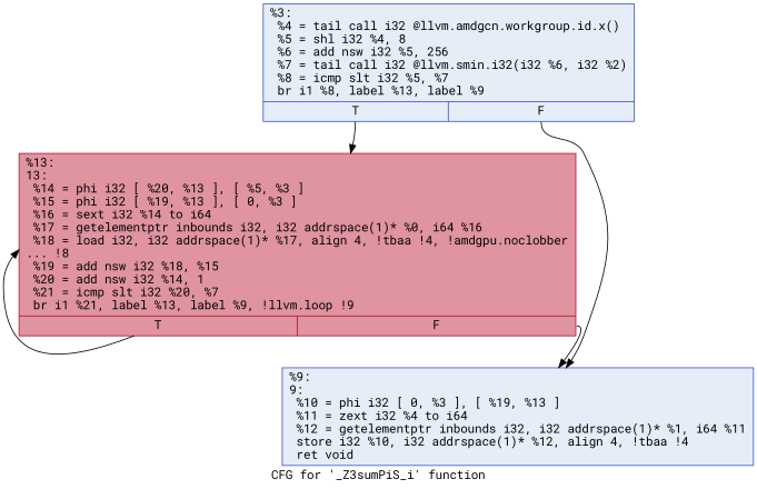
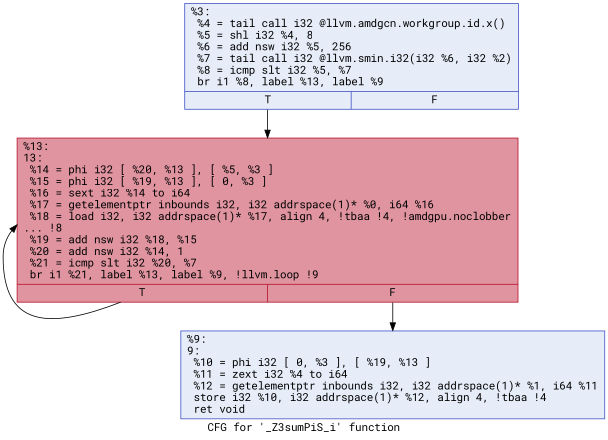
  digraph {
    label="CFG for '_Z3sumPiS_i' function"
    fontname="Roboto Mono"
    node [color="#3d50c3ff" fillcolor="#c7d7f070" shape=record style=filled fontname="Roboto Mono"]
    edge [tailport=s0 fontname="Roboto Mono"]
    n1 [label="{%3:\l  %4 = tail call i32 @llvm.amdgcn.workgroup.id.x()\l  %5 = shl i32 %4, 8\l  %6 = add nsw i32 %5, 256\l  %7 = tail call i32 @llvm.smin.i32(i32 %6, i32 %2)\l  %8 = icmp slt i32 %5, %7\l  br i1 %8, label %13, label %9\l|{<s0>T|<s1>F}}"]
    n2 [color="#b70d28ff" fillcolor="#b70d2870" label="{%13:\l13:                                               \l  %14 = phi i32 [ %20, %13 ], [ %5, %3 ]\l  %15 = phi i32 [ %19, %13 ], [ 0, %3 ]\l  %16 = sext i32 %14 to i64\l  %17 = getelementptr inbounds i32, i32 addrspace(1)* %0, i64 %16\l  %18 = load i32, i32 addrspace(1)* %17, align 4, !tbaa !4, !amdgpu.noclobber\l... !8\l  %19 = add nsw i32 %18, %15\l  %20 = add nsw i32 %14, 1\l  %21 = icmp slt i32 %20, %7\l  br i1 %21, label %13, label %9, !llvm.loop !9\l|{<s0>T|<s1>F}}"]
    n3 [label="{%9:\l9:                                                \l  %10 = phi i32 [ 0, %3 ], [ %19, %13 ]\l  %11 = zext i32 %4 to i64\l  %12 = getelementptr inbounds i32, i32 addrspace(1)* %1, i64 %11\l  store i32 %10, i32 addrspace(1)* %12, align 4, !tbaa !4\l  ret void\l}"]
    n1 -> n2
-   n1 -> n3 [tailport=s1]
    n2 -> n2
    n2 -> n3 [tailport=s1]
  }
